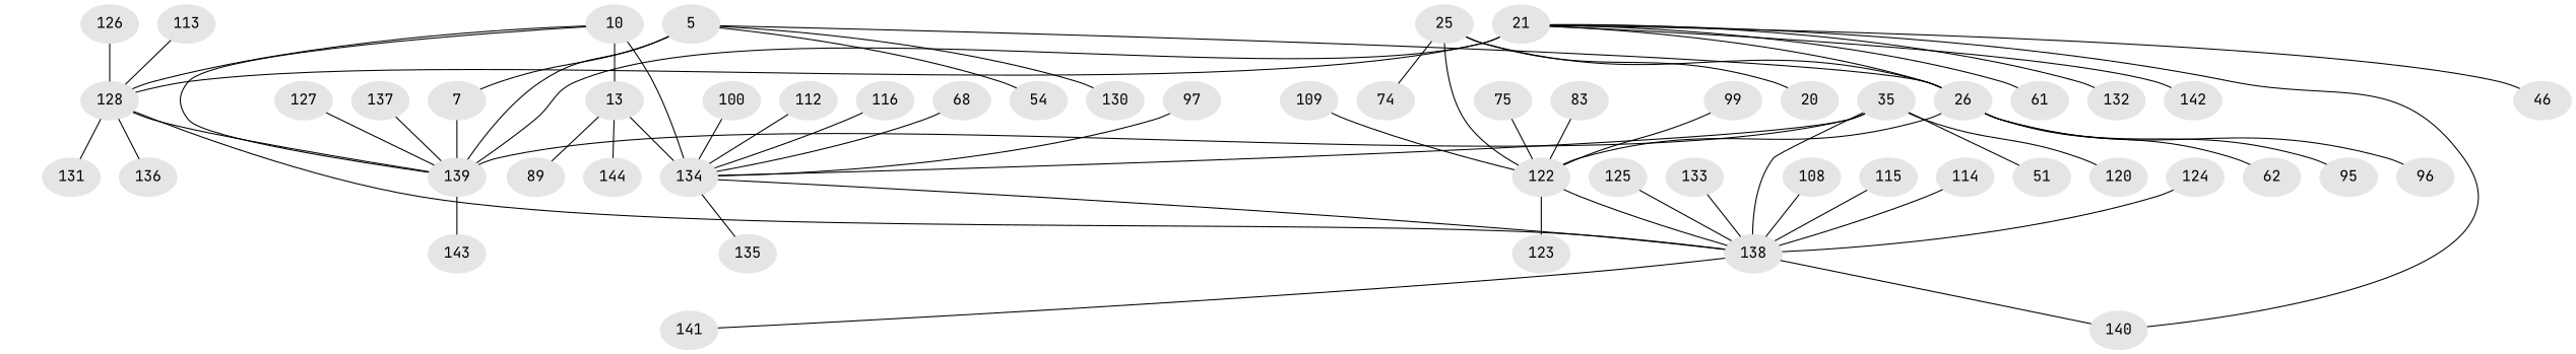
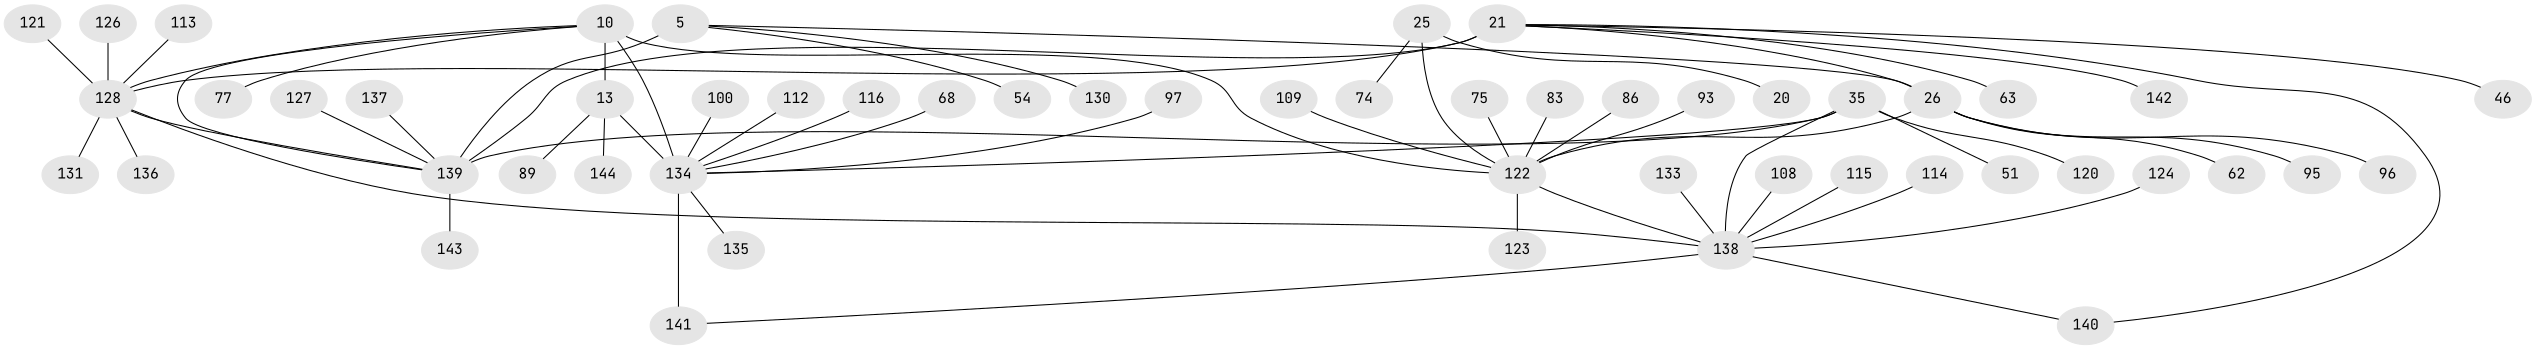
  graph {
    fontname="JetBrains Mono"
    node [color=gray90 fontname="JetBrains Mono" style=filled]
    edge [fontname="JetBrains Mono"]
    5 [super="+2"]
-   7 [super="+1"]
    26 [super="+22"]
    54
    130
    139 [super="+107+114+4+47+97+105+118+119"]
    122 [super="+66"]
    62
    95 [super="+84"]
    96 [super="+85"]
    143
    10 [super="+8"]
    13 [super="+11"]
+   77
    128 [super="+20+44+48+67+72+78+79+103+104+111"]
    134 [super="+98+37+53+56"]
    89
    144 [super="+76+102+129"]
    138 [super="+64+29+90+34+43+39+45+65+69+70+88"]
    123
    131
    136 [super="+49"]
    135 [super="+59"]
    21 [super="+17+16"]
    46
-   63 [label=61]
-   132 [super="+50"]
+   63
    140 [super="+81"]
    142
    25 [super="+23"]
    74
    n32 [label=20]
    35 [super="+30+33"]
    51
    120
    141 [super="+61"]
    68
    75
    83
-   93 [label=99]
+   86
+   93
    n42 [label=97]
    100
    108
    109
    112 [super="+42"]
    113 [super="+73"]
    115
    116
    n50 [label=114]
+   121 [super="+71"]
    124
-   125
    126
    127
    133 [super="+87+110"]
    137
-   5 -- 7 [weight=4]
    5 -- 26
    5 -- 54
    5 -- 130
    5 -- 139 [weight=6]
-   7 -- 139 [weight=6]
    26 -- 122 [weight=6]
    26 -- 62
    26 -- 95
    26 -- 96
    139 -- 143
    122 -- 138 [weight=2]
    122 -- 123
    10 -- 139
+   10 -- 122
    10 -- 13 [weight=4]
+   10 -- 77
    10 -- 128
    10 -- 134 [weight=6]
    13 -- 134 [weight=6]
    13 -- 89
    13 -- 144
    128 -- 139
    128 -- 138
    128 -- 131
    128 -- 136
-   134 -- 138 [weight=3]
+   134 -- 141 [weight=3]
    134 -- 135
    138 -- 140
    138 -- 141
    21 -- 26
    21 -- 139
    21 -- 128 [weight=12]
    21 -- 46
    21 -- 63
-   21 -- 132
    21 -- 140
    21 -- 142
-   25 -- 26 [weight=4]
    25 -- 122 [weight=6]
    25 -- 74
    25 -- n32
    35 -- 139 [weight=2]
    35 -- 134
    35 -- 138 [weight=12]
    35 -- 51
    35 -- 120
    68 -- 134
    75 -- 122
    83 -- 122
+   86 -- 122
    93 -- 122
    n42 -- 134
    100 -- 134
    108 -- 138
    109 -- 122
    112 -- 134
    113 -- 128
    115 -- 138
    116 -- 134
    n50 -- 138
+   121 -- 128
    124 -- 138
-   125 -- 138
    126 -- 128
    127 -- 139
    133 -- 138
    137 -- 139
  }
